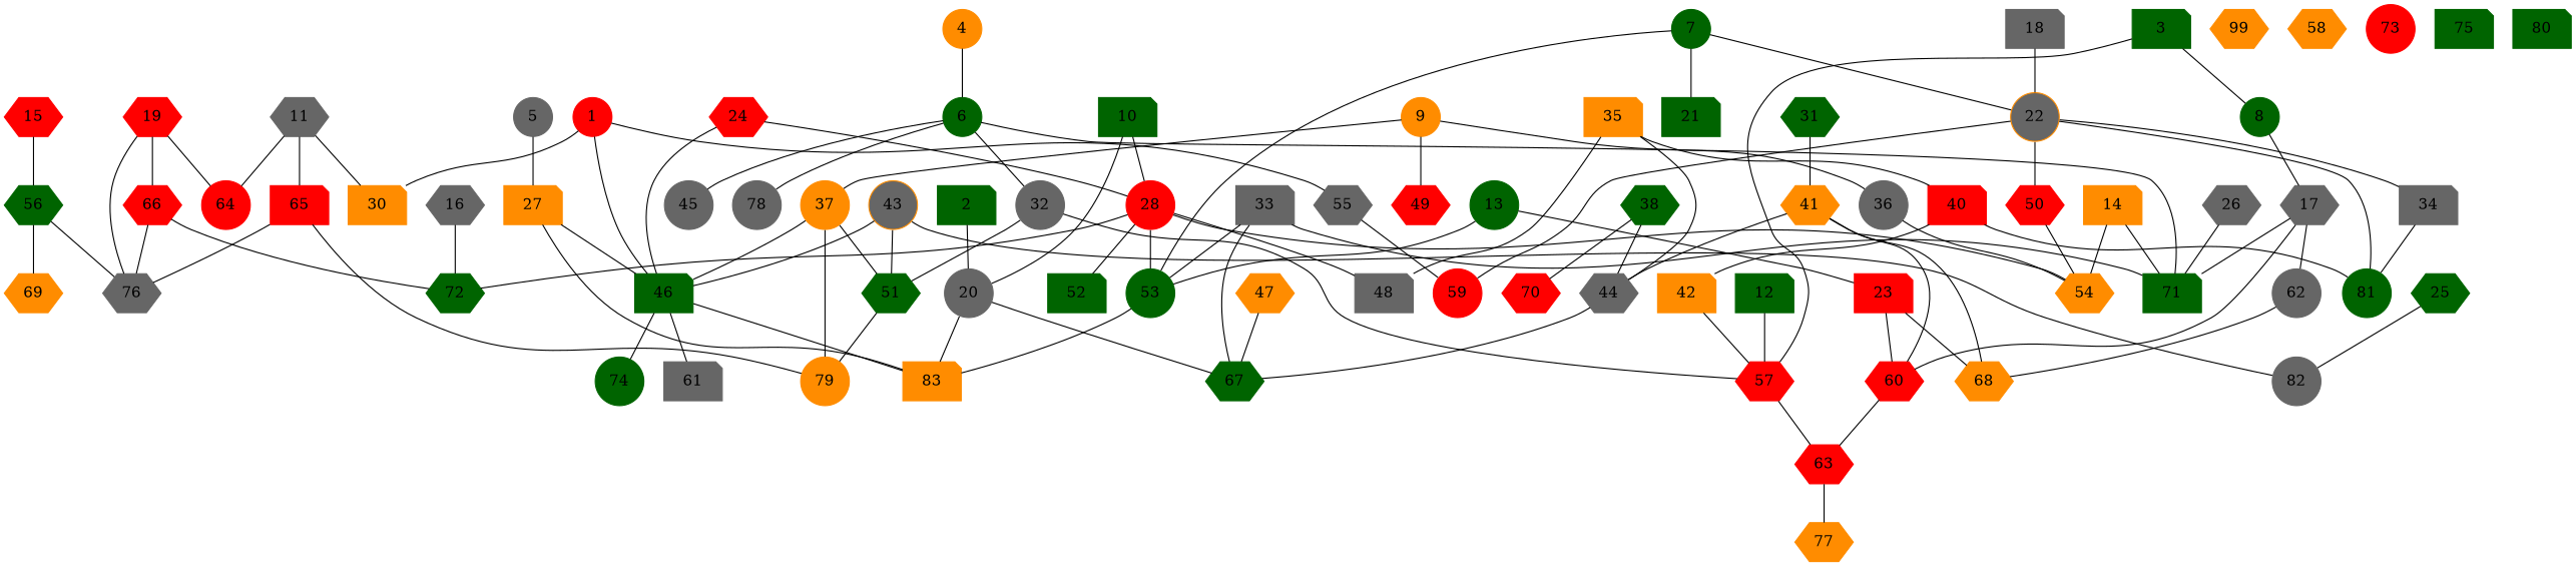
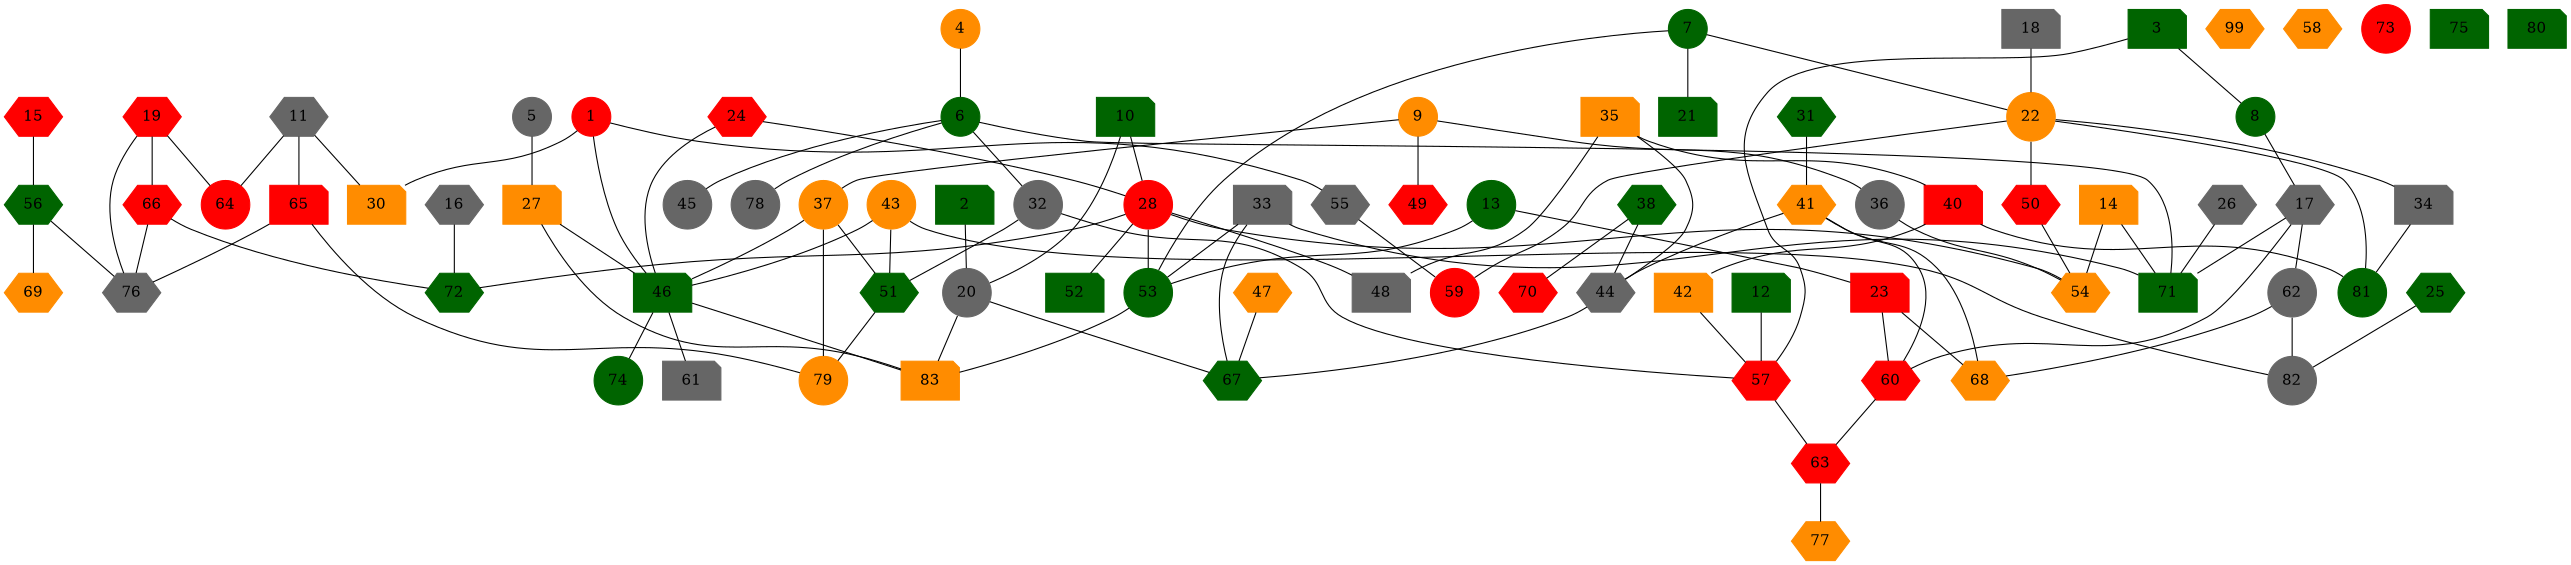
  graph {
    node [color=darkgreen shape=hexagon style=filled]
    1 [color=red shape=circle]
    30 [color=darkorange shape=note]
    46 [shape=note]
    55 [color=gray40]
    83 [color=darkorange shape=note]
    61 [color=gray40 shape=note]
    74 [shape=circle]
    59 [color=red shape=circle]
    2 [shape=note]
    20 [color=gray40 shape=circle]
    67
    3 [shape=note]
    8 [shape=circle]
    57 [color=red]
    17 [color=gray40]
    63 [color=red]
    4 [color=darkorange shape=circle]
    6 [shape=circle]
    32 [color=gray40 shape=circle]
    45 [color=gray40 shape=circle]
    71 [shape=note]
    78 [color=gray40 shape=circle]
    5 [color=gray40 shape=circle]
    27 [color=darkorange shape=note]
    51
    7 [shape=circle]
    21 [shape=note]
-   22 [color=darkorange shape=circle fillcolor=gray40]
+   22 [color=darkorange shape=circle]
    53 [shape=circle]
    34 [color=gray40 shape=note]
    50 [color=red]
    81 [shape=circle]
    60 [color=red]
    62 [color=gray40 shape=circle]
    9 [color=darkorange shape=circle]
    36 [color=gray40 shape=circle]
    37 [color=darkorange shape=circle]
    49 [color=red]
    54 [color=darkorange]
    79 [color=darkorange shape=circle]
    10 [shape=note]
    28 [color=red shape=circle]
    72
    48 [color=gray40 shape=note]
    52 [shape=note]
    11 [color=gray40]
    64 [color=red shape=circle]
    65 [color=red shape=note]
    76 [color=gray40]
    12 [shape=note]
    13 [shape=circle]
    23 [color=red shape=note]
    68 [color=darkorange]
    14 [color=darkorange shape=note]
    15 [color=red]
    56
    69 [color=darkorange]
    16 [color=gray40]
    82 [color=gray40 shape=circle]
    18 [color=gray40 shape=note]
    19 [color=red]
    66 [color=red]
    24 [color=red]
    25
    26 [color=gray40]
    41 [color=darkorange]
    44 [color=gray40]
    31
    33 [color=gray40 shape=note]
    35 [color=darkorange shape=note]
    40 [color=red shape=note]
    42 [color=darkorange shape=note]
    38
    70 [color=red]
    n75 [color=darkorange label=99]
-   43 [color=darkorange shape=circle fillcolor=gray40]
+   43 [color=darkorange shape=circle]
    47 [color=darkorange]
    77 [color=darkorange]
    58 [color=darkorange]
    73 [color=red shape=circle]
    75 [shape=note]
    80 [shape=note]
    1 -- 30
    1 -- 46
    1 -- 55
    46 -- 83
    46 -- 61
    46 -- 74
    55 -- 59
    2 -- 20
    20 -- 83
    20 -- 67
    3 -- 8
    3 -- 57
    8 -- 17
    57 -- 63
    17 -- 71
    17 -- 60
    17 -- 62
    63 -- 77
    4 -- 6
    6 -- 32
    6 -- 45
    6 -- 71
    6 -- 78
    32 -- 57
    32 -- 51
    5 -- 27
    27 -- 46
    27 -- 83
    51 -- 79
    7 -- 21
    7 -- 22
    7 -- 53
    22 -- 59
    22 -- 34
    22 -- 50
    22 -- 81
    53 -- 83
    34 -- 81
    50 -- 54
    60 -- 63
    62 -- 68
+   62 -- 82
    9 -- 36
    9 -- 37
    9 -- 49
    36 -- 54
    37 -- 46
    37 -- 51
    37 -- 79
    10 -- 20
    10 -- 28
    28 -- 53
    28 -- 54
    28 -- 72
    28 -- 48
    28 -- 52
    11 -- 30
    11 -- 64
    11 -- 65
    65 -- 79
    65 -- 76
    12 -- 57
    13 -- 53
    13 -- 23
    23 -- 60
    23 -- 68
    14 -- 71
    14 -- 54
    15 -- 56
    56 -- 76
    56 -- 69
    16 -- 72
    18 -- 22
    19 -- 64
    19 -- 76
    19 -- 66
    66 -- 72
    66 -- 76
    24 -- 46
    24 -- 28
    25 -- 82
    26 -- 71
    41 -- 60
    41 -- 68
    41 -- 44
    44 -- 67
    31 -- 41
    33 -- 67
    33 -- 71
    33 -- 53
    35 -- 48
    35 -- 44
    35 -- 40
    40 -- 81
    40 -- 42
    42 -- 57
    38 -- 44
    38 -- 70
    43 -- 46
    43 -- 51
    43 -- 82
    47 -- 67
  }
